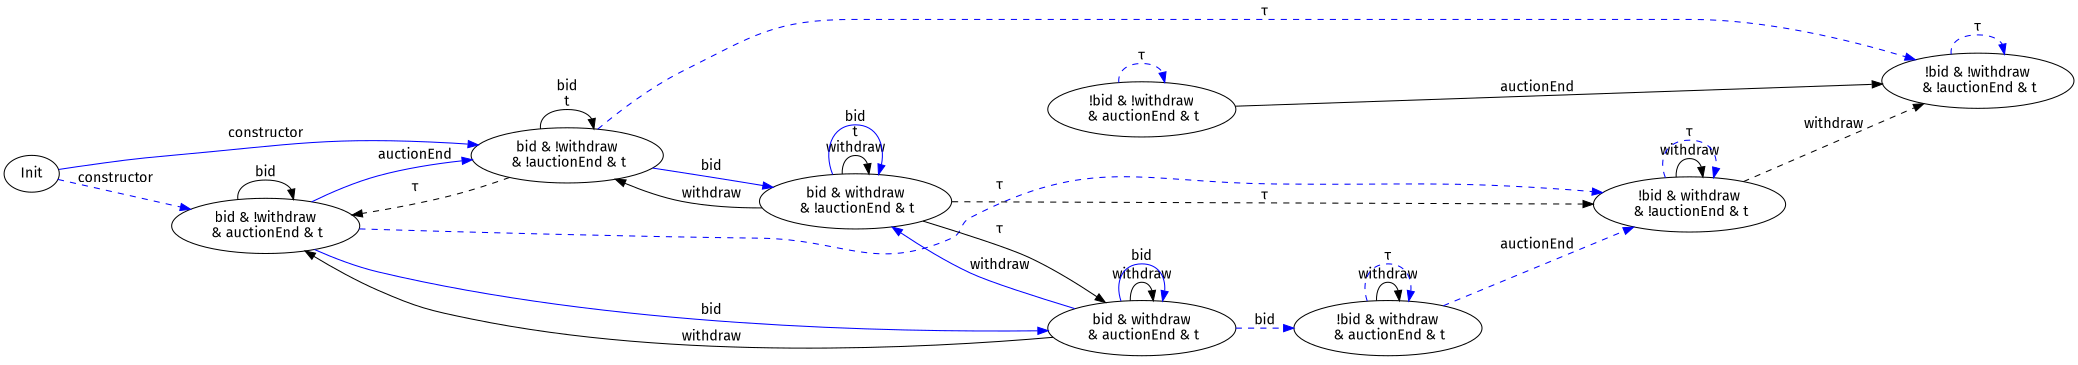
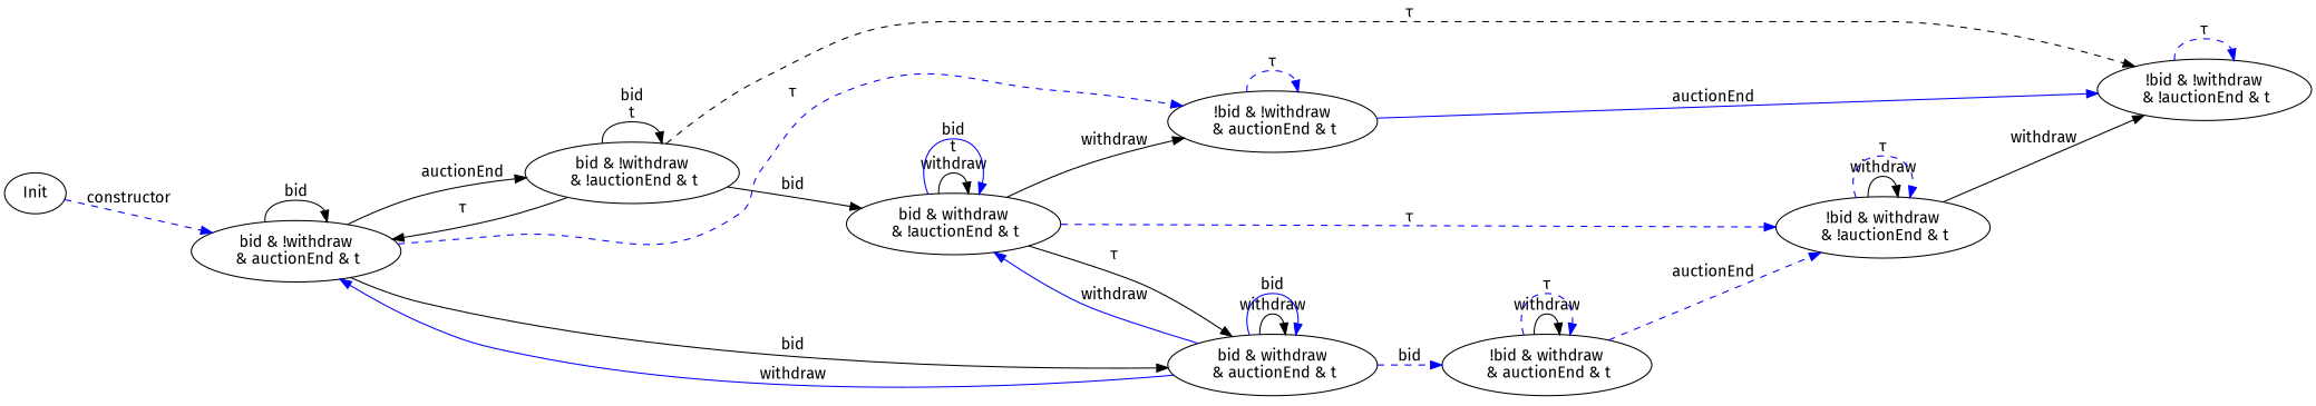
  digraph {
    fontname="Fira Sans"
    rankdir=LR
    node [fontname="Fira Sans"]
    edge [color=black fontname="Fira Sans"]
    n1 [label=Init]
    n2 [label="bid & !withdraw\n & auctionEnd & t\n"]
    n3 [label="bid & !withdraw\n & !auctionEnd & t\n"]
    n4 [label="!bid & !withdraw\n & auctionEnd & t\n"]
    n5 [label="bid & withdraw\n & auctionEnd & t\n"]
    n6 [label="!bid & !withdraw\n & !auctionEnd & t\n"]
    n7 [label="bid & withdraw\n & !auctionEnd & t\n"]
    n8 [label="!bid & withdraw\n & auctionEnd & t\n"]
    n9 [label="!bid & withdraw\n & !auctionEnd & t\n"]
    n1 -> n2 [color=blue label=constructor style=dashed]
-   n1 -> n3 [color=blue label=constructor]
    n2 -> n2 [label=bid]
-   n2 -> n3 [color=blue label=auctionEnd]
-   n2 -> n9 [color=blue label="τ" style=dashed]
-   n2 -> n5 [color=blue label=bid]
-   n3 -> n2 [label="τ" style=dashed]
+   n2 -> n3 [label=auctionEnd]
+   n2 -> n4 [color=blue label="τ" style=dashed]
+   n2 -> n5 [label=bid]
+   n3 -> n2 [label="τ" style=solid]
    n3 -> n3 [label="bid\nt"]
-   n3 -> n6 [color=blue label="τ" style=dashed]
-   n3 -> n7 [color=blue label=bid]
+   n3 -> n6 [label="τ" style=dashed]
+   n3 -> n7 [label=bid]
    n4 -> n4 [color=blue label="τ" style=dashed]
-   n4 -> n6 [label=auctionEnd]
-   n5 -> n2 [label=withdraw]
+   n4 -> n6 [color=blue label=auctionEnd]
+   n5 -> n2 [color=blue label=withdraw]
    n5 -> n5 [label=withdraw]
    n5 -> n5 [color=blue label=bid]
    n5 -> n7 [color=blue label=withdraw]
    n5 -> n8 [color=blue label=bid style=dashed]
    n6 -> n6 [color=blue label="τ" style=dashed]
-   n7 -> n3 [label=withdraw]
+   n7 -> n4 [label=withdraw]
    n7 -> n5 [label="τ" style=solid]
    n7 -> n7 [label="t\nwithdraw"]
    n7 -> n7 [color=blue label=bid]
-   n7 -> n9 [label="τ" style=dashed]
+   n7 -> n9 [color=blue label="τ" style=dashed]
    n8 -> n8 [label=withdraw]
    n8 -> n8 [color=blue label="τ" style=dashed]
    n8 -> n9 [color=blue label=auctionEnd style=dashed]
-   n9 -> n6 [label=withdraw style=dashed]
+   n9 -> n6 [label=withdraw]
    n9 -> n9 [label=withdraw]
    n9 -> n9 [color=blue label="τ" style=dashed]
  }
